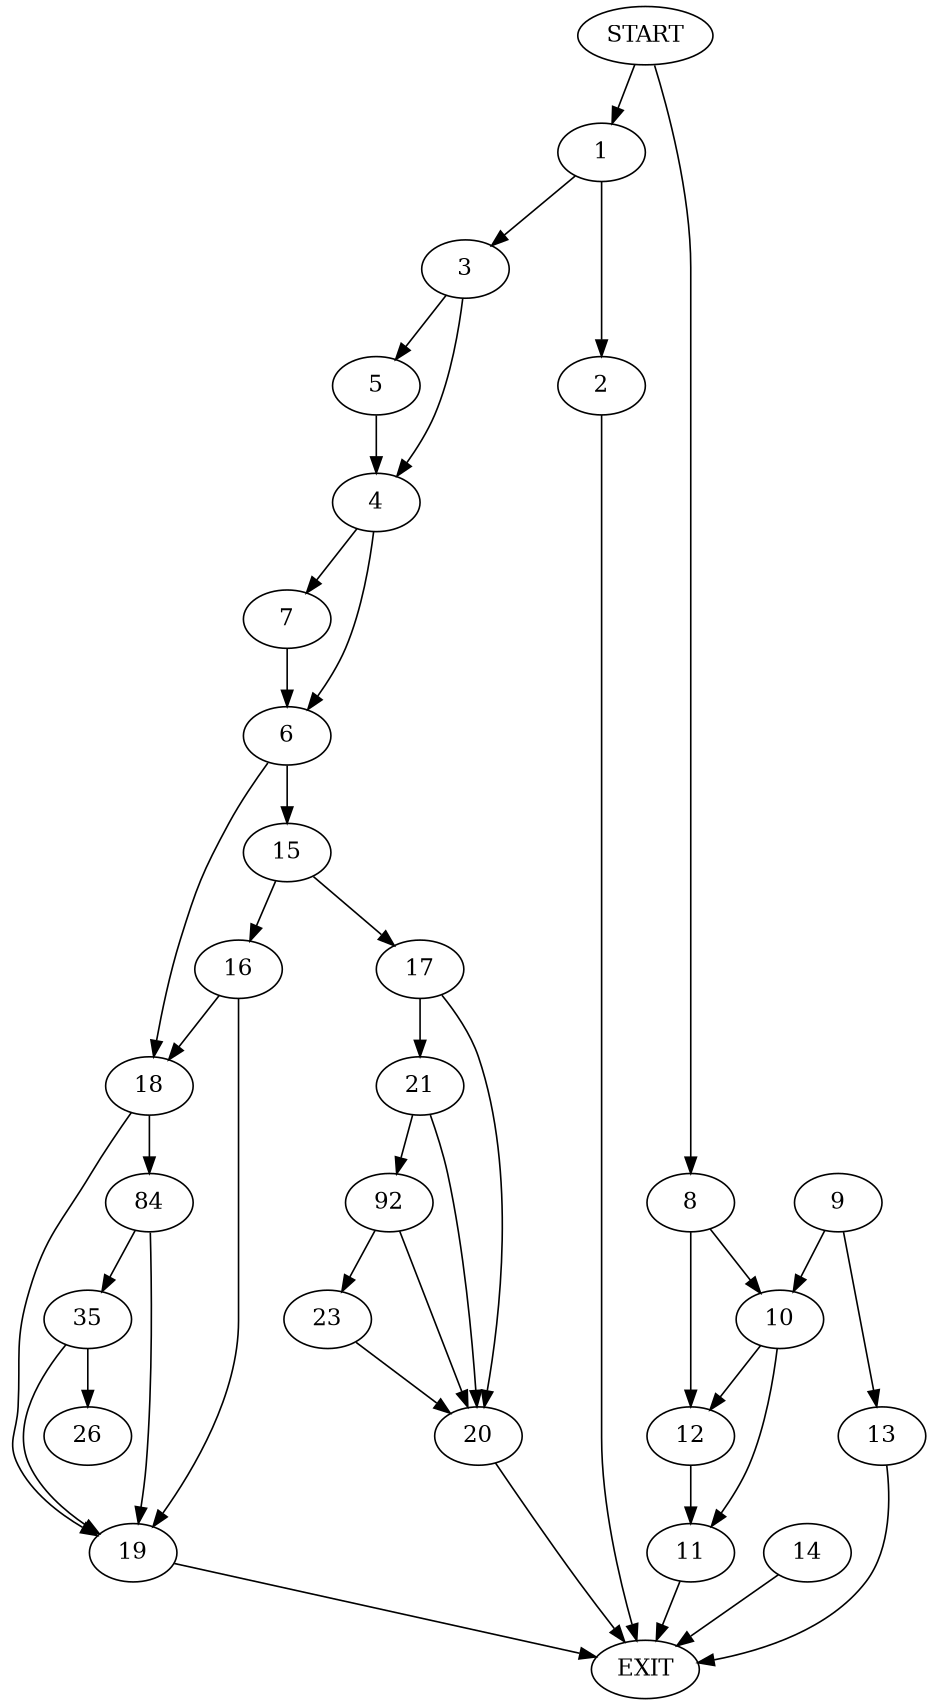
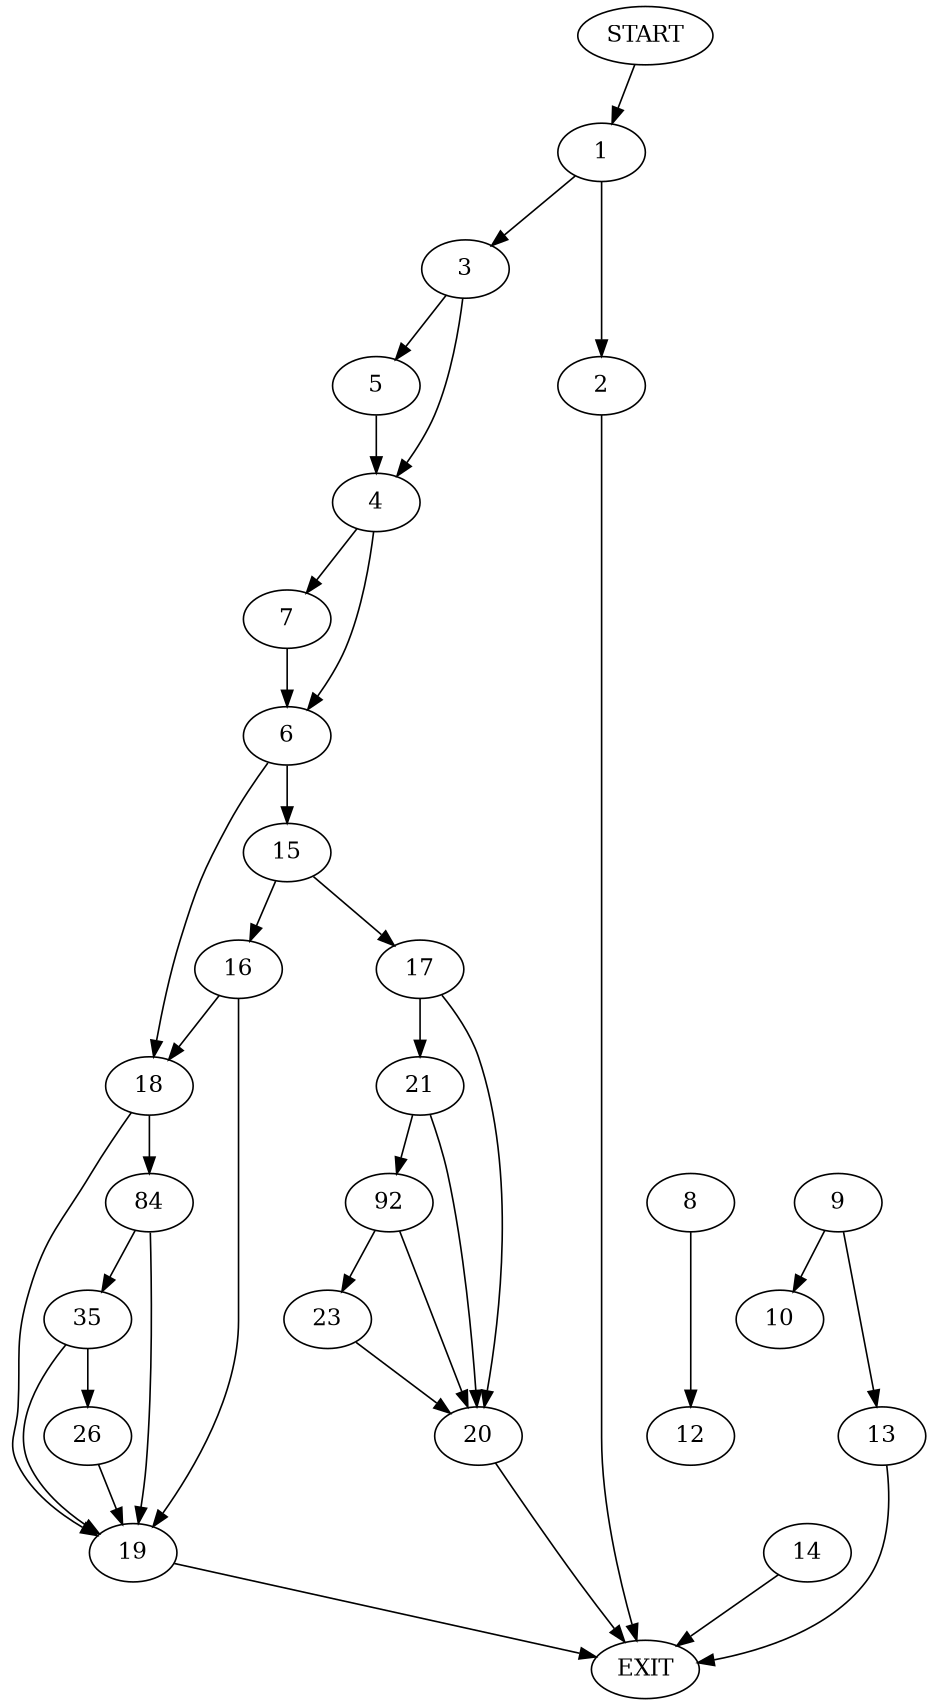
  digraph {
    n1 [label=START]
    1
    8
    2
    3
    10
    12
    n8 [label=EXIT]
    4
    5
    6
    7
    15
    18
    14
    16
    17
    9
    13
-   11
    19
    20
    21
    n24 [label=84]
    n25 [label=92]
    n26 [label=35]
    23
    26
    n1 -> 1
-   n1 -> 8
    1 -> 2
    1 -> 3
-   8 -> 10
    8 -> 12
    2 -> n8
    3 -> 4
    3 -> 5
-   10 -> 12
-   10 -> 11
-   12 -> 11
    4 -> 6
    4 -> 7
    5 -> 4
    6 -> 15
    6 -> 18
    7 -> 6
    15 -> 16
    15 -> 17
    18 -> 19
    18 -> n24
    14 -> n8
    16 -> 18
    16 -> 19
    17 -> 20
    17 -> 21
    9 -> 10
    9 -> 13
    13 -> n8
-   11 -> n8
    19 -> n8
    20 -> n8
    21 -> 20
    21 -> n25
    n24 -> 19
    n24 -> n26
    n25 -> 20
    n25 -> 23
    n26 -> 19
    n26 -> 26
    23 -> 20
+   26 -> 19
  }
